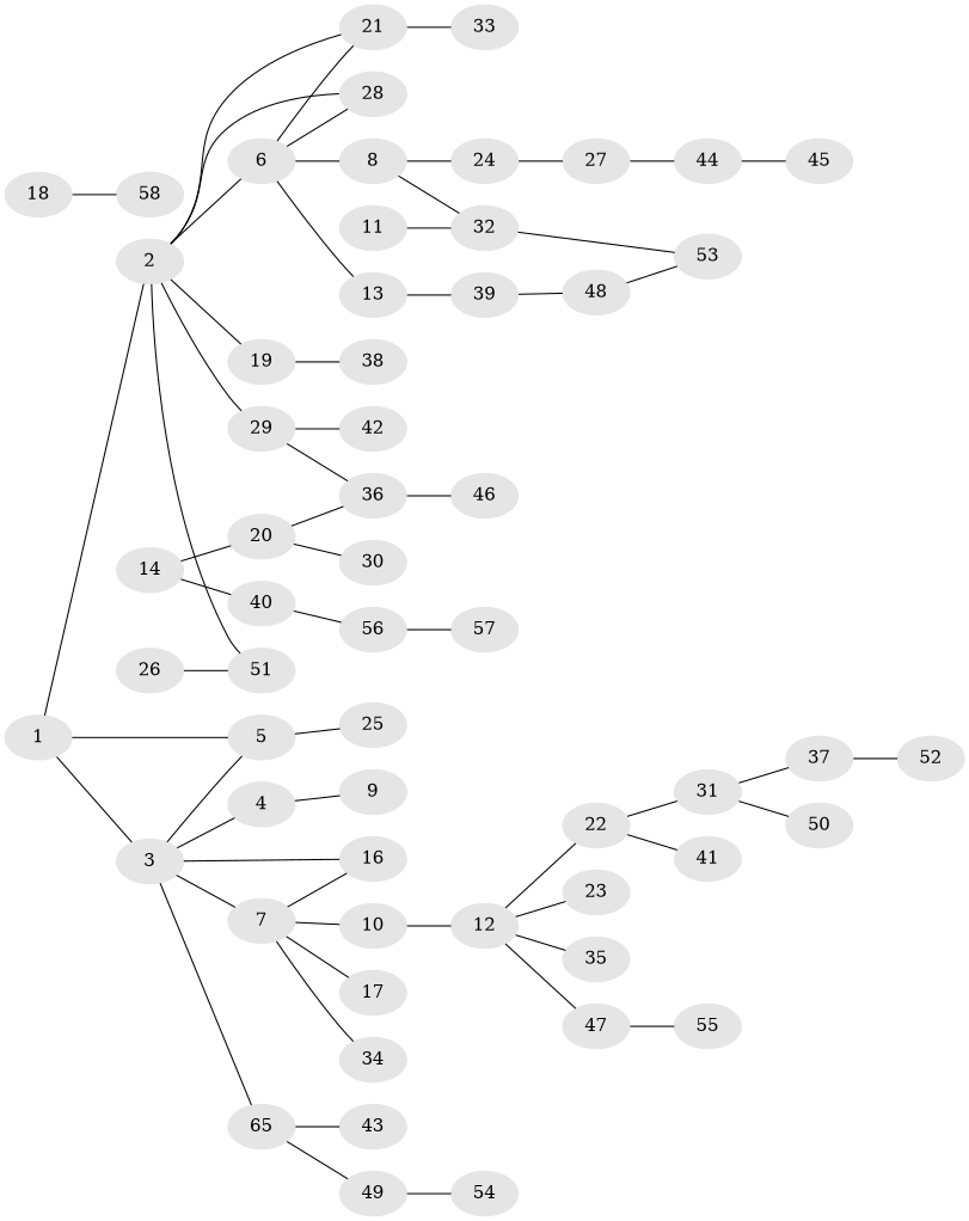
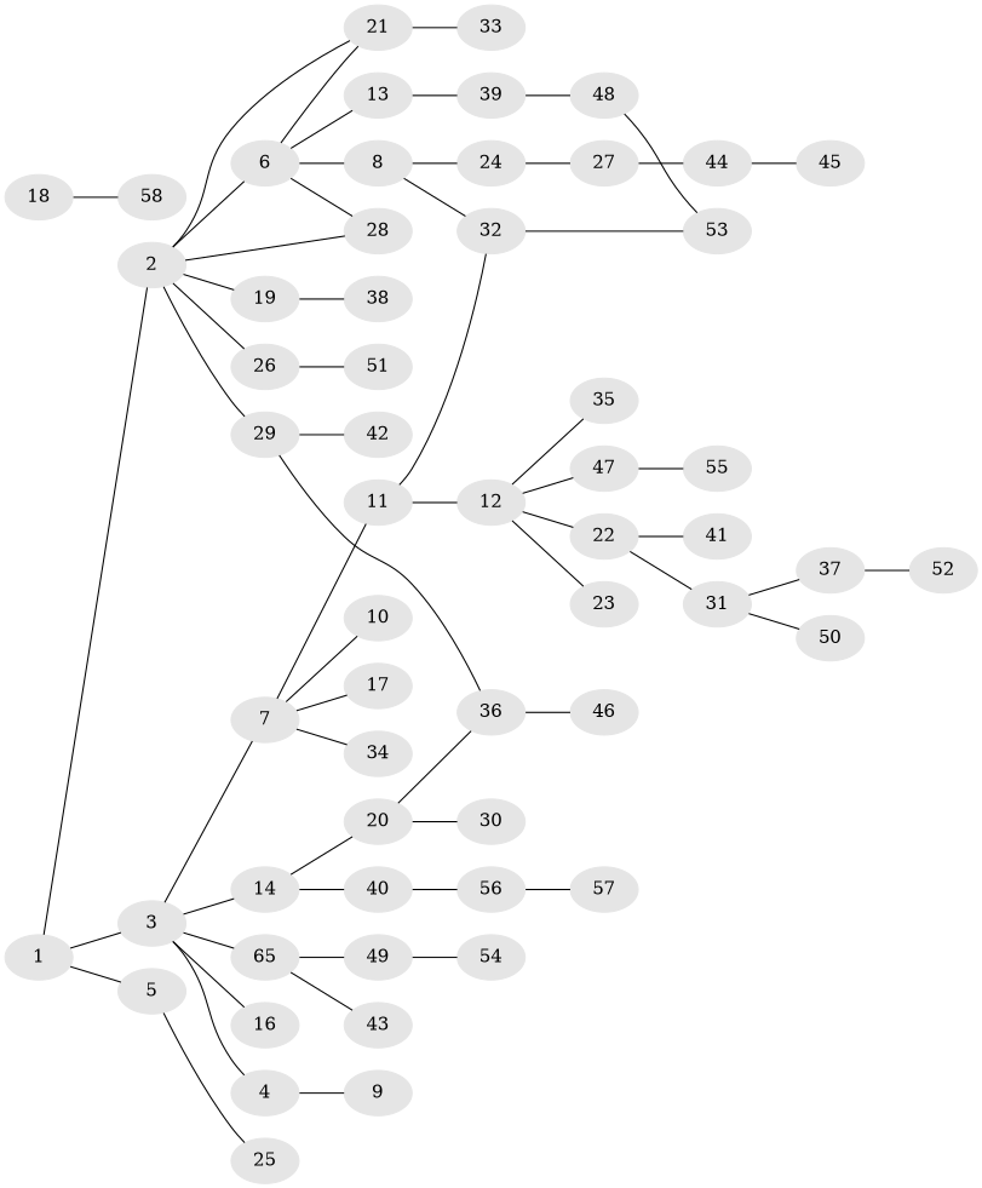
  graph {
    rankdir=LR
    node [color=gray90 style=filled]
    edge [weight=1.0]
    1
    2
    3
    5
    6
    19
    21
    26
    28
    29
    4
    7
    14
    n14 [label=65]
    16
    25
    8
    13
    38
    33
    51
    36
    42
    9
    10
    11
    17
    34
    40
    20
    43
    49
    56
    24
    32
    39
    18
    58
    12
    27
    53
    22
    23
    35
    47
    31
    41
    55
    48
    30
    54
    46
    37
    50
    44
    45
    52
    57
    1 -- 2
    1 -- 3
    1 -- 5 [weight=2.0]
    2 -- 6
    2 -- 19
    2 -- 21 [weight=2.0]
-   2 -- 51
+   2 -- 26
    2 -- 28
    2 -- 29
    3 -- 4
    3 -- 7 [weight=2.0]
-   3 -- 5
+   3 -- 14
    3 -- n14
    3 -- 16
    5 -- 25
    6 -- 21
    6 -- 28
    6 -- 8
    6 -- 13
    19 -- 38 [weight=2.0]
    21 -- 33
    26 -- 51
    29 -- 36
    29 -- 42
    4 -- 9
    7 -- 10
-   7 -- 16
+   7 -- 11
    7 -- 17
    7 -- 34
    14 -- 40
    14 -- 20
    n14 -- 43 [weight=2.0]
    n14 -- 49
    8 -- 24
    8 -- 32 [weight=2.0]
    13 -- 39 [weight=2.0]
    36 -- 46
-   10 -- 12
+   11 -- 12
    11 -- 32
    40 -- 56
    20 -- 36
    20 -- 30 [weight=2.0]
    49 -- 54
    56 -- 57
    24 -- 27
    32 -- 53
    39 -- 48
    18 -- 58
    12 -- 22
    12 -- 23
    12 -- 35
    12 -- 47
    27 -- 44
    22 -- 31
    22 -- 41
    47 -- 55
    31 -- 37
    31 -- 50
    48 -- 53
    37 -- 52
    44 -- 45
  }
